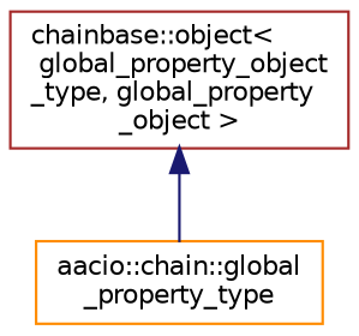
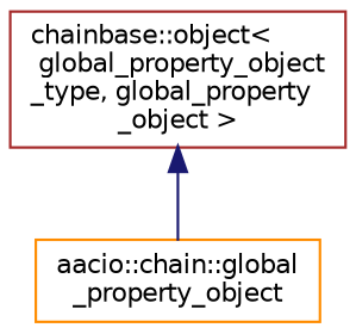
  digraph {
    rankdir=TB
    node [fillcolor=white fontname=Helvetica fontsize=10 shape=record style=filled]
    n1 [color=brown height=0.2 label="chainbase::object\<\l global_property_object\l_type, global_property\l_object \>" width=0.4]
-   n2 [color=darkorange height=0.2 label="aacio::chain::global\l_property_type" width=0.4]
+   n2 [color=darkorange height=0.2 label="aacio::chain::global\l_property_object" width=0.4]
    n1 -> n2 [color=midnightblue dir=back fontname=Helvetica fontsize=10 labelfontname=Helvetica labelfontsize=10 style=solid]
  }
